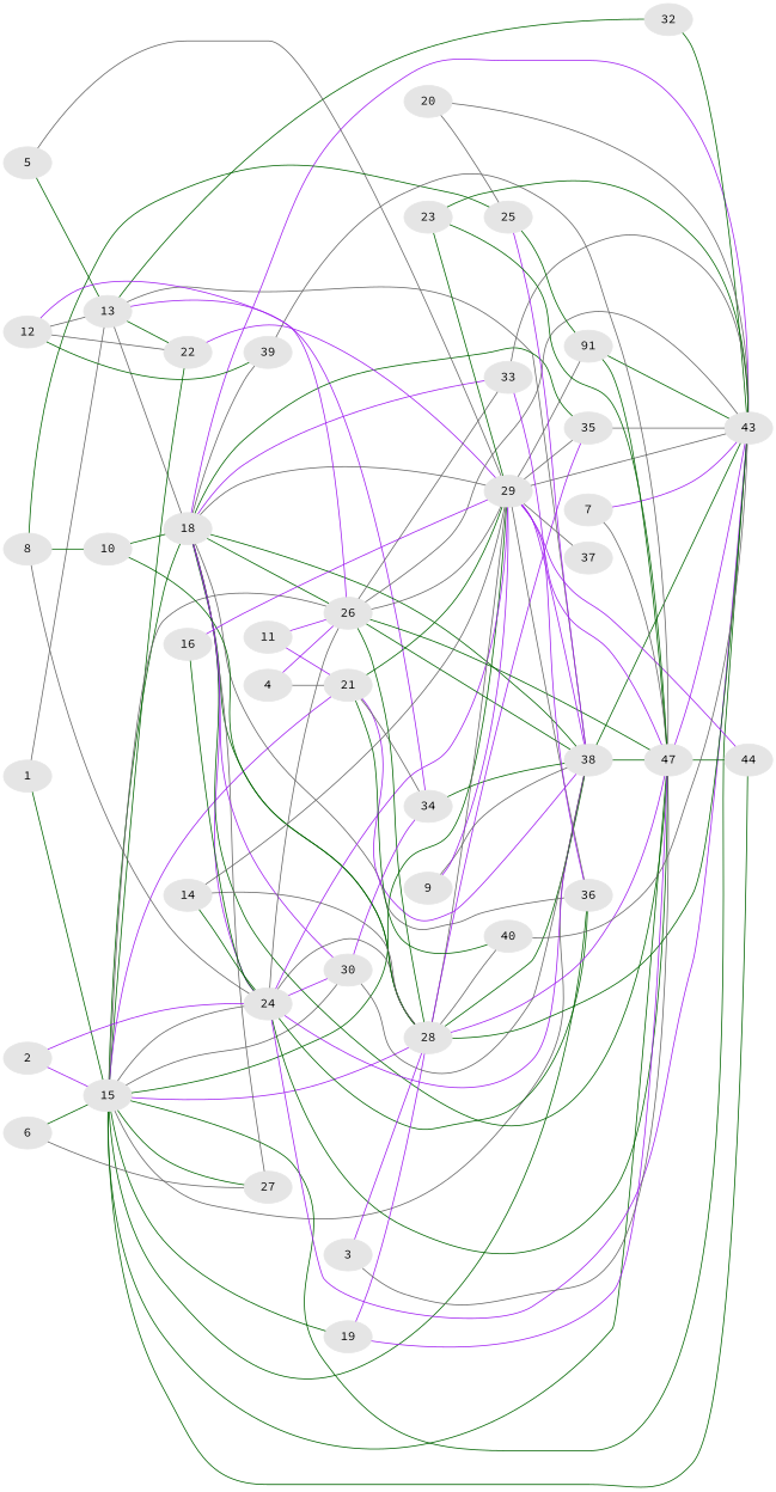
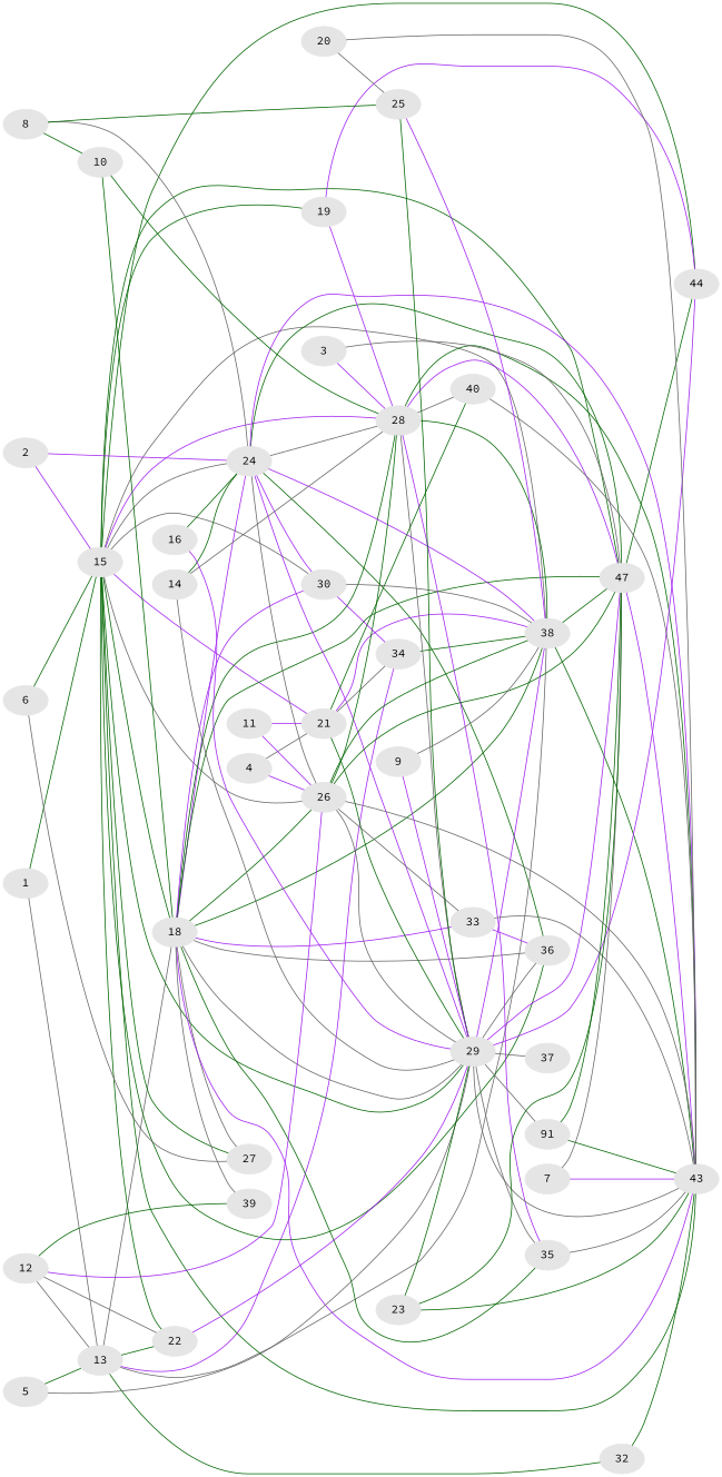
  graph {
    fontname="Source Code Pro"
    rankdir=LR
    node [color=gray90 fontname="Source Code Pro" style=filled]
    edge [color=darkgreen fontname="Source Code Pro" weight=1.0]
    1
    13
    15
    38
    18
    22
    32
    34
    24
    28
    n11 [label=47]
    21
    26
    29
    27
    43
    19
    30
    36
    44
    2
    3
    35
    40
    4
    33
    5
    37
    n29 [label=91]
    6
    7
    8
    25
    10
    9
    39
    11
    12
    14
    16
    20
    23
    1 -- 13 [color=gray40]
    1 -- 15
    13 -- 38 [color=gray40]
    13 -- 18 [color=gray40]
    13 -- 22
    13 -- 32
    13 -- 34 [color=purple]
    15 -- 38 [color=gray40 weight=2.0]
    15 -- 18 [weight=2.0]
    15 -- 22
    15 -- 24 [color=gray40 weight=2.0]
    15 -- 28 [color=purple weight=3.0]
    15 -- n11
    15 -- 21 [color=purple weight=2.0]
    15 -- 26 [color=gray40]
    15 -- 29
    15 -- 27
    15 -- 43
    15 -- 19
    15 -- 30 [color=gray40]
    15 -- 36
    15 -- 44
    38 -- n11
    38 -- 43
    18 -- 38 [weight=2.0]
    18 -- 24 [color=purple weight=2.0]
    18 -- 28 [weight=2.0]
    18 -- n11 [weight=2.0]
    18 -- 26 [weight=2.0]
    18 -- 29 [color=gray40 weight=3.0]
    18 -- 27 [color=gray40 weight=2.0]
    18 -- 43 [color=purple weight=3.0]
    18 -- 30 [color=purple]
    18 -- 36 [color=gray40]
    18 -- 35
    18 -- 33 [color=purple]
    18 -- 39 [color=gray40]
    22 -- 29 [color=purple]
    32 -- 43
    34 -- 38
    24 -- 38 [color=purple]
    24 -- 28 [color=gray40]
    24 -- n11
    24 -- 26 [color=gray40]
    24 -- 29 [color=purple]
    24 -- 43 [color=purple]
    24 -- 30 [color=purple]
    24 -- 36
    28 -- 38
    28 -- n11 [color=purple weight=2.0]
    28 -- 29 [color=gray40]
    28 -- 43
    28 -- 35 [color=purple]
    28 -- 40 [color=gray40]
    n11 -- 43 [color=purple]
    n11 -- 44
    21 -- 38 [color=purple]
    21 -- 34 [color=gray40]
    21 -- 29
    21 -- 40
    26 -- 38
    26 -- 28 [weight=2.0]
    26 -- n11
    26 -- 29 [color=gray40]
    26 -- 43 [color=gray40]
    26 -- 33 [color=gray40]
    29 -- 38 [color=purple weight=2.0]
    29 -- n11 [color=purple weight=2.0]
    29 -- 43 [color=gray40 weight=2.0]
    29 -- 36 [color=gray40]
    29 -- 44 [color=purple]
    29 -- 35 [color=gray40]
    29 -- 37 [color=gray40]
    29 -- n29 [color=gray40]
    19 -- 28 [color=purple]
-   19 -- n11 [color=purple]
+   19 -- 44 [color=purple]
    30 -- 38 [color=gray40 weight=2.0]
    30 -- 34 [color=purple]
    2 -- 15 [color=purple]
    2 -- 24 [color=purple]
    3 -- 28 [color=purple]
    3 -- n11 [color=gray40]
    35 -- 43 [color=gray40]
    40 -- 43 [color=gray40]
    4 -- 21 [color=gray40]
    4 -- 26 [color=purple]
    33 -- 43 [color=gray40]
    33 -- 36 [color=purple]
    5 -- 13
    5 -- 29 [color=gray40]
    n29 -- n11
    n29 -- 43
    6 -- 15
    6 -- 27 [color=gray40]
    7 -- n11 [color=gray40]
    7 -- 43 [color=purple]
    8 -- 24 [color=gray40]
    8 -- 25
    8 -- 10
    25 -- 38 [color=purple]
-   25 -- n29
+   25 -- 29
    10 -- 18
    10 -- 28
    9 -- 38 [color=gray40]
    9 -- 29 [color=purple]
-   39 -- n11 [color=gray40]
    11 -- 21 [color=purple]
    11 -- 26 [color=purple]
    12 -- 13 [color=gray40]
    12 -- 22 [color=gray40]
    12 -- 26 [color=purple]
    12 -- 39
    14 -- 24
    14 -- 28 [color=gray40]
    14 -- 29 [color=gray40]
    16 -- 24
    16 -- 29 [color=purple weight=2.0]
    20 -- 43 [color=gray40]
    20 -- 25 [color=gray40]
    23 -- n11
    23 -- 29
    23 -- 43
  }
